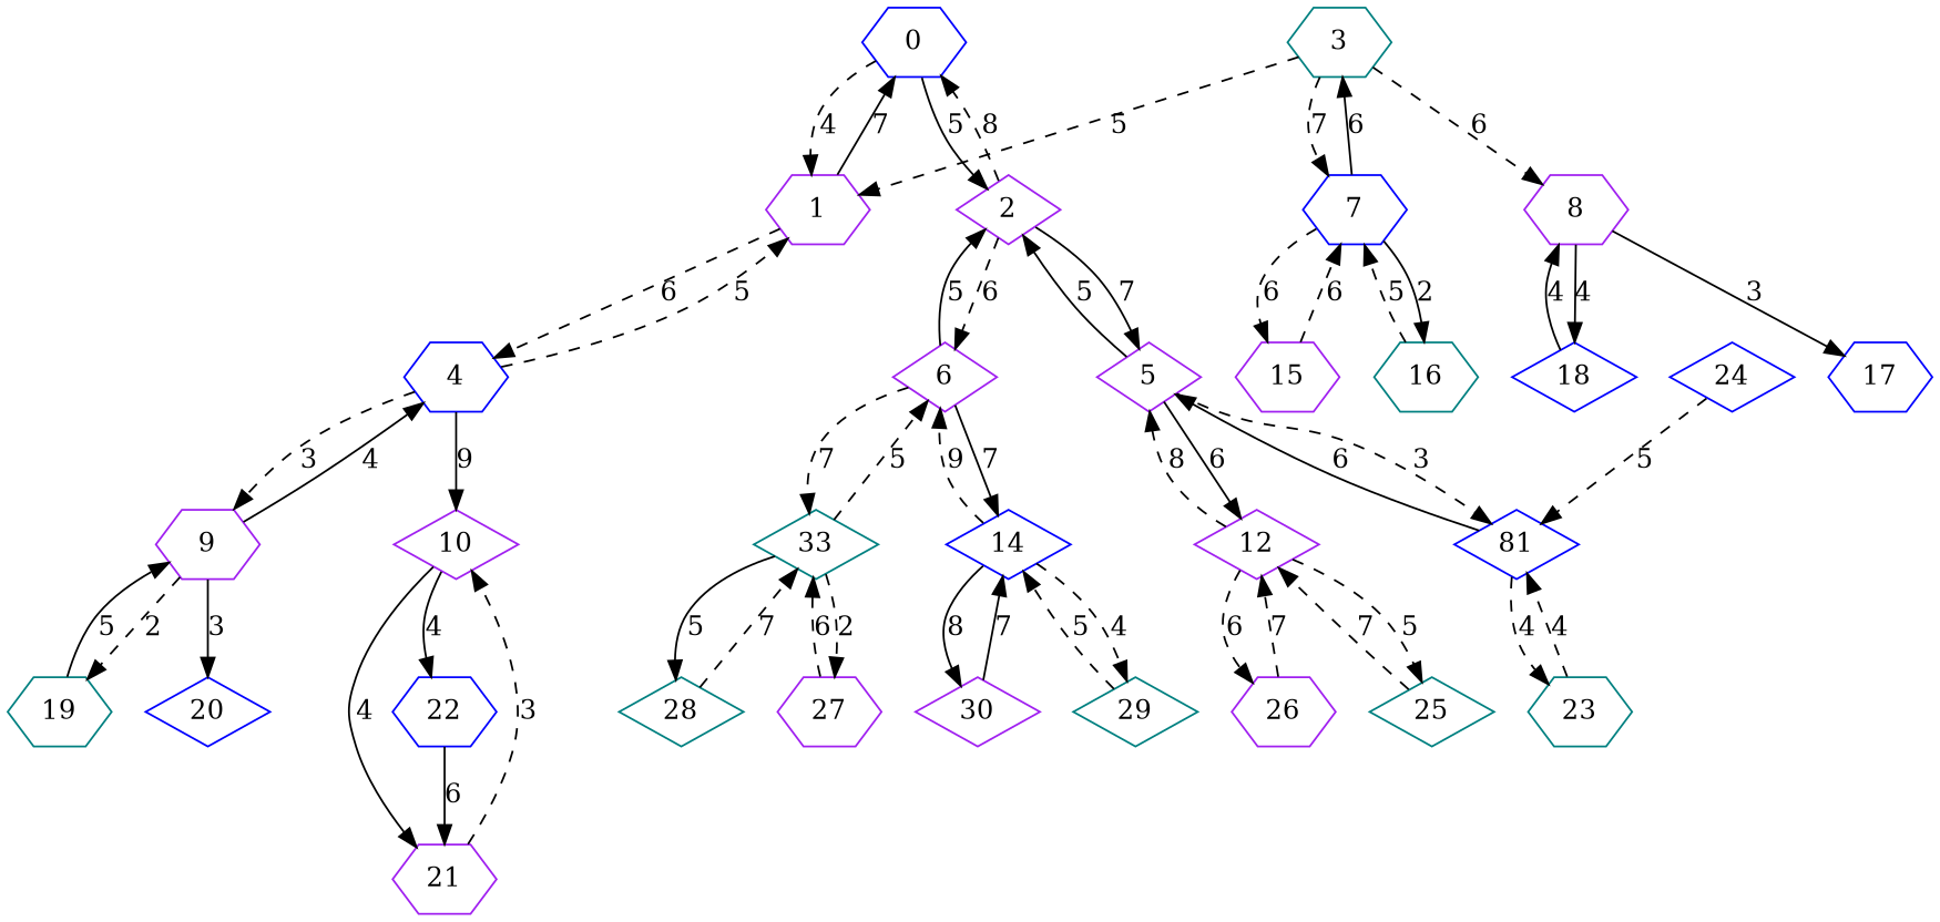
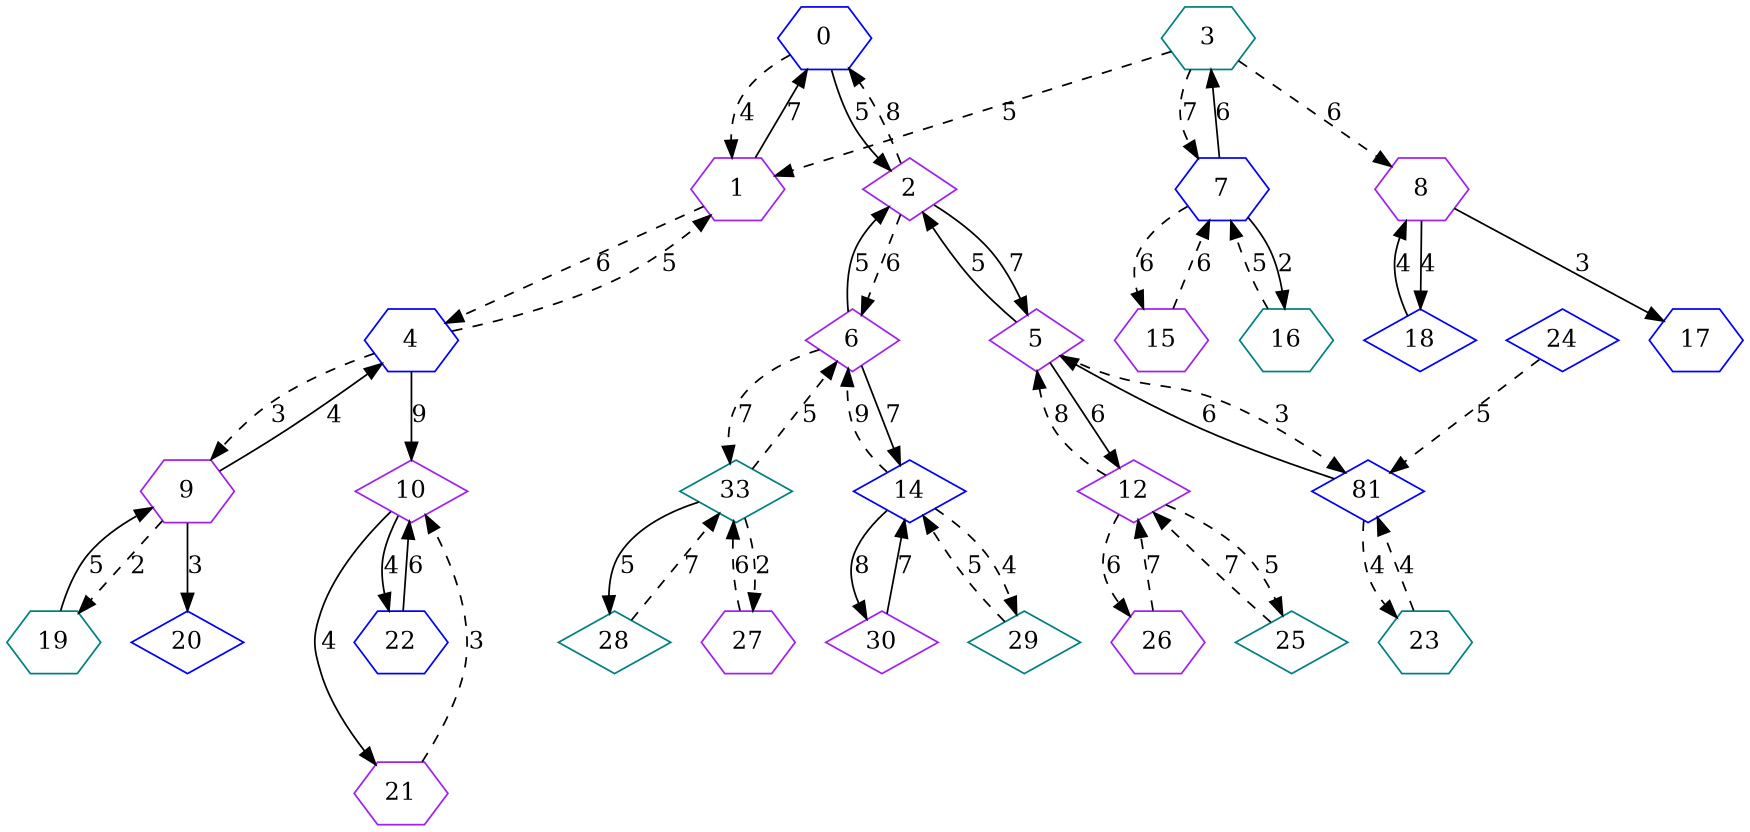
  strict digraph {
    node [color=purple shape=hexagon]
    edge [style=dashed]
    0 [color=blue]
    1
    2 [shape=diamond]
    4 [color=blue]
    5 [shape=diamond]
    6 [shape=diamond]
    9
    10 [shape=diamond]
    n9 [color=blue label=81 shape=diamond]
    12 [shape=diamond]
    n11 [color=teal label=33 shape=diamond]
    14 [color=blue shape=diamond]
    19 [color=teal]
    20 [color=blue shape=diamond]
    21
    22 [color=blue]
    23 [color=teal]
    25 [color=teal shape=diamond]
    26
    27
    28 [color=teal shape=diamond]
    29 [color=teal shape=diamond]
    30 [shape=diamond]
    3 [color=teal]
    7 [color=blue]
    8
    15
    16 [color=teal]
    17 [color=blue]
    18 [color=blue shape=diamond]
    24 [color=blue shape=diamond]
    0 -> 1 [label=4]
    0 -> 2 [label=5 style=solid]
    1 -> 0 [label=7 style=solid]
    1 -> 4 [label=6]
    2 -> 0 [label=8]
    2 -> 5 [label=7 style=solid]
    2 -> 6 [label=6]
    4 -> 1 [label=5]
    4 -> 9 [label=3]
    4 -> 10 [label=9 style=solid]
    5 -> 2 [label=5 style=solid]
    5 -> n9 [label=3]
    5 -> 12 [label=6 style=solid]
    6 -> 2 [label=5 style=solid]
    6 -> n11 [label=7]
    6 -> 14 [label=7 style=solid]
    9 -> 4 [label=4 style=solid]
    9 -> 19 [label=2]
    9 -> 20 [label=3 style=solid]
    10 -> 21 [label=4 style=solid]
    10 -> 22 [label=4 style=solid]
    n9 -> 5 [label=6 style=solid]
    n9 -> 23 [label=4]
    12 -> 5 [label=8]
    12 -> 25 [label=5]
    12 -> 26 [label=6]
    n11 -> 6 [label=5]
    n11 -> 27 [label=2]
    n11 -> 28 [label=5 style=solid]
    14 -> 6 [label=9]
    14 -> 29 [label=4]
    14 -> 30 [label=8 style=solid]
    19 -> 9 [label=5 style=solid]
    21 -> 10 [label=3]
-   22 -> 21 [label=6 style=solid]
+   22 -> 10 [label=6 style=solid]
    23 -> n9 [label=4]
    25 -> 12 [label=7]
    26 -> 12 [label=7]
    27 -> n11 [label=6]
    28 -> n11 [label=7]
    29 -> 14 [label=5]
    30 -> 14 [label=7 style=solid]
    3 -> 1 [label=5]
    3 -> 7 [label=7]
    3 -> 8 [label=6]
    7 -> 3 [label=6 style=solid]
    7 -> 15 [label=6]
    7 -> 16 [label=2 style=solid]
    8 -> 17 [label=3 style=solid]
    8 -> 18 [label=4 style=solid]
    15 -> 7 [label=6]
    16 -> 7 [label=5]
    18 -> 8 [label=4 style=solid]
    24 -> n9 [label=5]
  }
